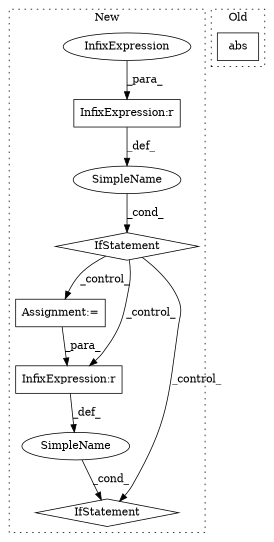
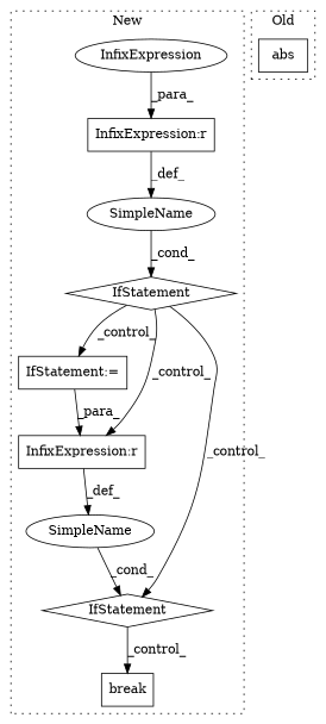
  digraph {
    node [a=25 shape=box]
-   n2 [a=7 l=1 label="Assignment:=" s=13174]
+   n1 [a=10 l=6 label=break s=13652]
+   n2 [a=7 l=1 label="IfStatement:=" s=13174]
    n3 [l="4,2" label=IfStatement s="13380,13416" shape=diamond]
    n4 [a=42 label=SimpleName shape=ellipse]
    n5 [a=42 label=SimpleName shape=ellipse]
    n6 [a=27 l=3 label="InfixExpression:r" s=13388]
    n7 [l="4,2" label=IfStatement s="13074,13090" shape=diamond]
    n8 [a=27 l=3 label="InfixExpression:r" s=13086]
    n9 [a=34 l=1 label=InfixExpression s=13089 shape=ellipse]
    n10 [a=32 l="4,1" label=abs s="10848,10880"]
    subgraph cluster_1 {
      label=New
      style=dotted
+     n1
      n2
      n3
      n4
      n5
      n6
      n7
      n8
      n9
    }
    subgraph cluster_2 {
      label=Old
      style=dotted
      n10
    }
    n2 -> n6 [label=_para_]
+   n3 -> n1 [label=_control_]
    n4 -> n3 [label=_cond_]
    n5 -> n7 [label=_cond_]
    n6 -> n4 [label=_def_]
    n7 -> n2 [label=_control_]
    n7 -> n3 [label=_control_]
    n7 -> n6 [label=_control_]
    n8 -> n5 [label=_def_]
    n9 -> n8 [label=_para_]
  }
